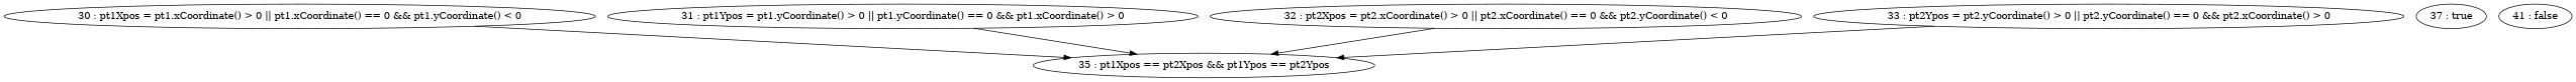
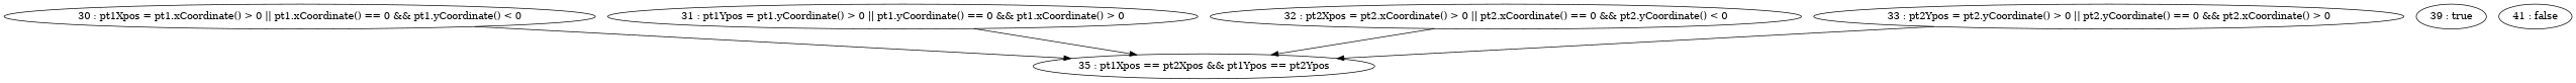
  digraph {
    "30 : pt1Xpos = pt1.xCoordinate() > 0 || pt1.xCoordinate() == 0 && pt1.yCoordinate() < 0"
    "35 : pt1Xpos == pt2Xpos && pt1Ypos == pt2Ypos"
    "31 : pt1Ypos = pt1.yCoordinate() > 0 || pt1.yCoordinate() == 0 && pt1.xCoordinate() > 0"
    "32 : pt2Xpos = pt2.xCoordinate() > 0 || pt2.xCoordinate() == 0 && pt2.yCoordinate() < 0"
    "33 : pt2Ypos = pt2.yCoordinate() > 0 || pt2.yCoordinate() == 0 && pt2.xCoordinate() > 0"
-   "37 : true"
+   "37 : true" [label="39 : true"]
    "41 : false"
    "30 : pt1Xpos = pt1.xCoordinate() > 0 || pt1.xCoordinate() == 0 && pt1.yCoordinate() < 0" -> "35 : pt1Xpos == pt2Xpos && pt1Ypos == pt2Ypos"
    "31 : pt1Ypos = pt1.yCoordinate() > 0 || pt1.yCoordinate() == 0 && pt1.xCoordinate() > 0" -> "35 : pt1Xpos == pt2Xpos && pt1Ypos == pt2Ypos"
    "32 : pt2Xpos = pt2.xCoordinate() > 0 || pt2.xCoordinate() == 0 && pt2.yCoordinate() < 0" -> "35 : pt1Xpos == pt2Xpos && pt1Ypos == pt2Ypos"
    "33 : pt2Ypos = pt2.yCoordinate() > 0 || pt2.yCoordinate() == 0 && pt2.xCoordinate() > 0" -> "35 : pt1Xpos == pt2Xpos && pt1Ypos == pt2Ypos"
  }
